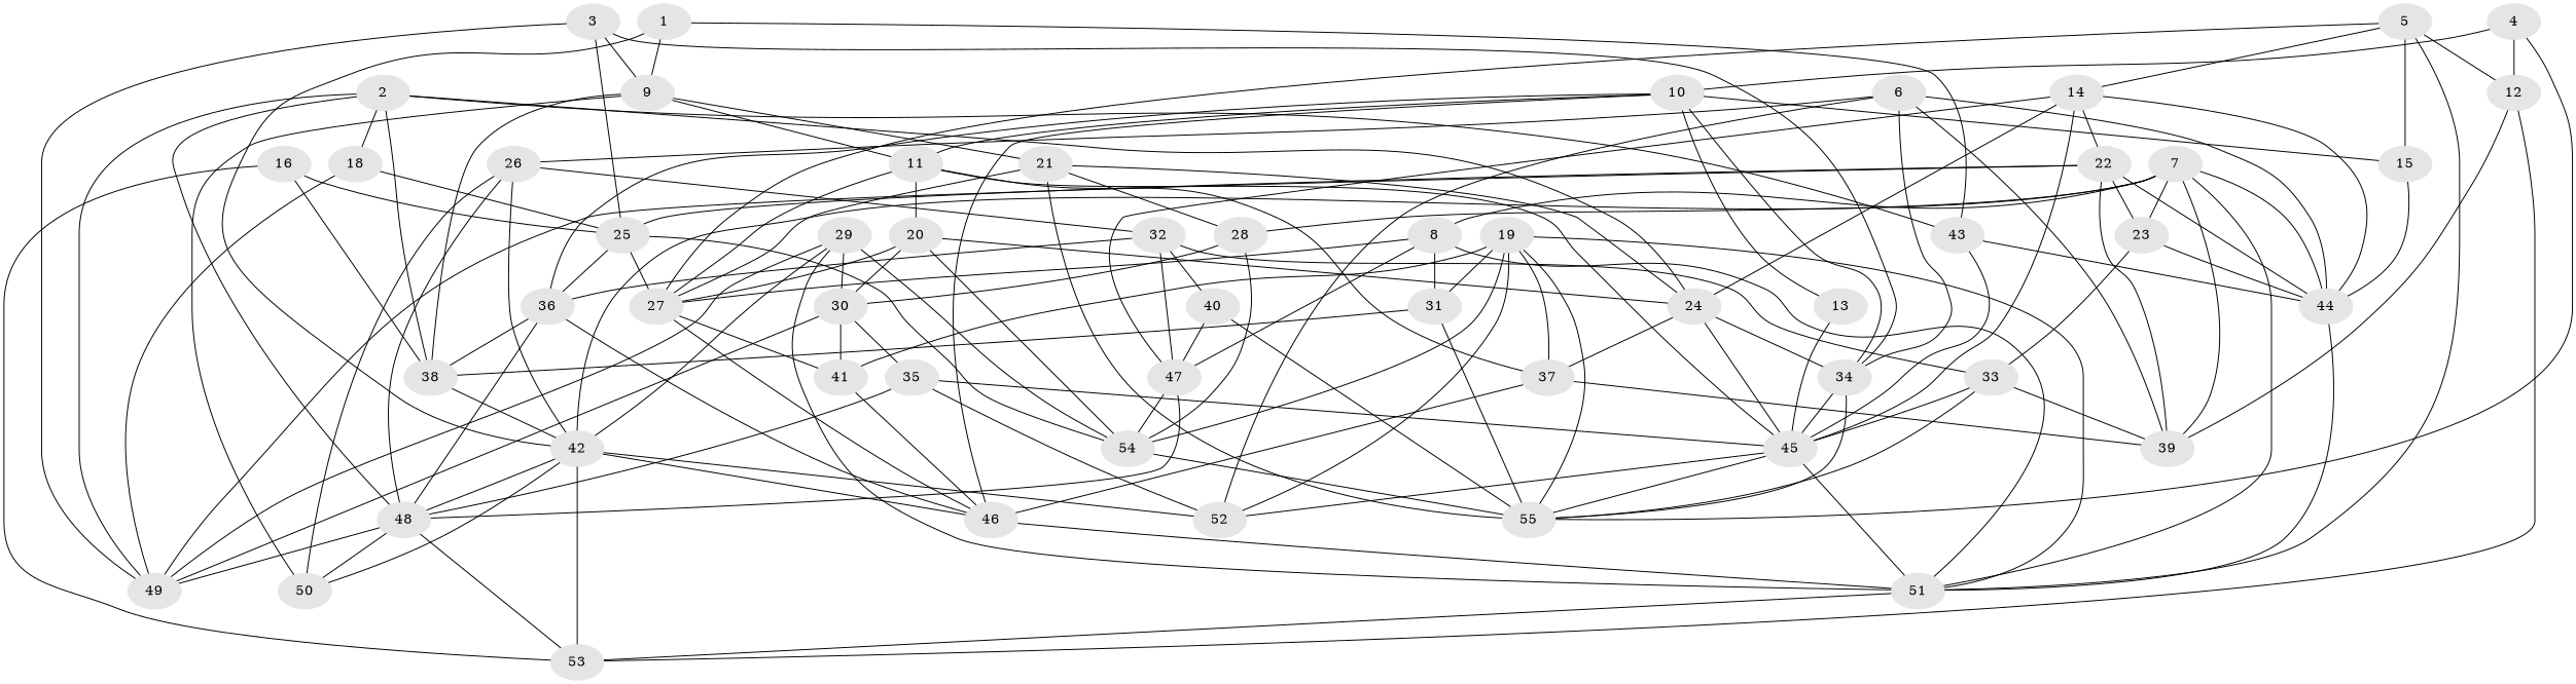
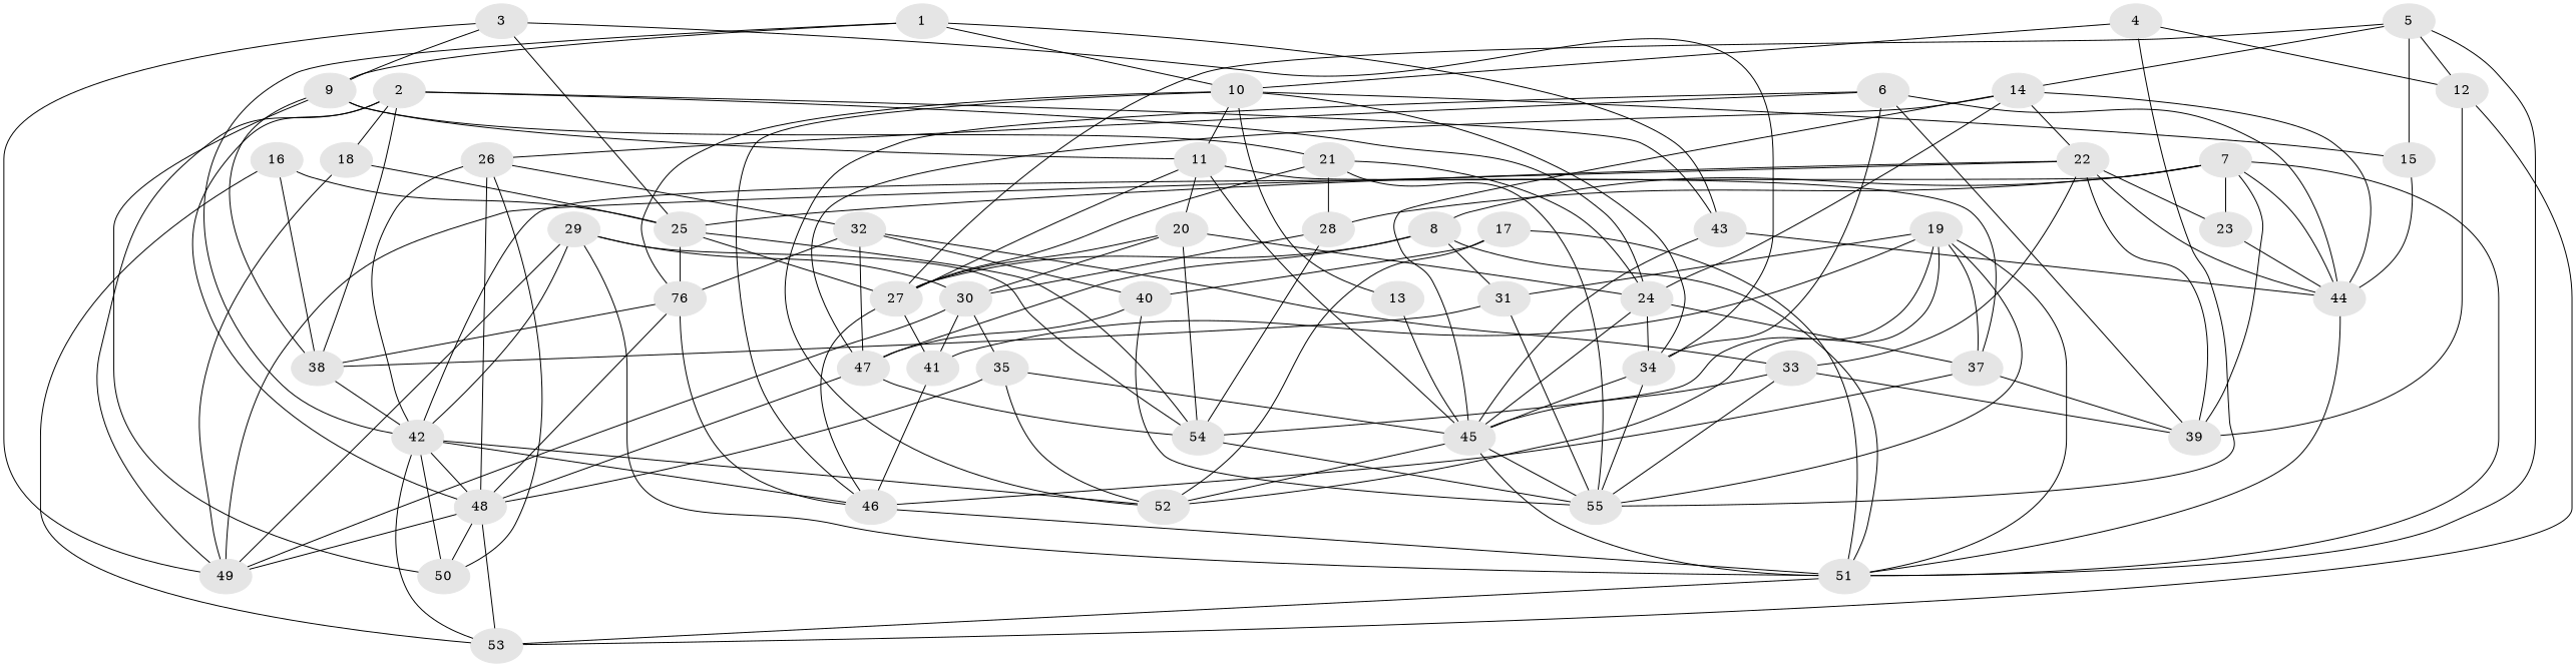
  graph {
    node [color=gray90 style=filled]
    edge [weight=1.0]
    1
    9
    10
    42
    43
    38
    11
    21
    50
    34
    15
    13
-   36
+   36 [label=76]
    46
    48
    52
    53
    44
    45
    2
    18
    24
    49
    25
    37
    3
    27
    54
    55
    4
    12
    39
    5
    14
    51
    47
    22
    41
    6
    26
    32
    7
    8
    23
    28
    31
    33
    30
    20
    16
+   17
    40
    19
    35
    29
    1 -- 9
+   1 -- 10
    1 -- 42
    1 -- 43
    9 -- 38
    9 -- 11
    9 -- 21
    9 -- 50 [weight=2.0]
    10 -- 11
    10 -- 34
    10 -- 15
    10 -- 13
    10 -- 36
    10 -- 46
    42 -- 50
    42 -- 46
    42 -- 48
    42 -- 52
    42 -- 53
    43 -- 44
    43 -- 45
    38 -- 42
    11 -- 45
    11 -- 37
    11 -- 27
    11 -- 20
    21 -- 24
    21 -- 27
    21 -- 55 [weight=2.0]
    21 -- 28
    34 -- 45
    34 -- 55
    15 -- 44
    13 -- 45
    36 -- 38
    36 -- 46
    36 -- 48
    46 -- 51 [weight=2.0]
    48 -- 50
    48 -- 53
    48 -- 49
    44 -- 51
    45 -- 52
    45 -- 55
    45 -- 51
    2 -- 43
    2 -- 38
    2 -- 48
    2 -- 18
    2 -- 24
    2 -- 49
    18 -- 49
    18 -- 25
    24 -- 34
    24 -- 45
    24 -- 37
    25 -- 36
    25 -- 27
    25 -- 54
    37 -- 46
    37 -- 39
    3 -- 9
    3 -- 34
    3 -- 49
    3 -- 25
    27 -- 46
    27 -- 41
    54 -- 55
    4 -- 10
    4 -- 55
    4 -- 12
    12 -- 53
    12 -- 39
    5 -- 15
    5 -- 27
    5 -- 12
    5 -- 14
    5 -- 51
    14 -- 44
    14 -- 45
    14 -- 24
    14 -- 47
    14 -- 22
    51 -- 53
    47 -- 48
    47 -- 54
    22 -- 44
    22 -- 49
    22 -- 25
    22 -- 39
    22 -- 23
    41 -- 46
    6 -- 34
    6 -- 52
    6 -- 44
    6 -- 39
    6 -- 26
    26 -- 42
    26 -- 50
    26 -- 48 [weight=2.0]
    26 -- 32
    32 -- 36
    32 -- 47
    32 -- 33
    32 -- 40
    7 -- 42
    7 -- 44
    7 -- 39
    7 -- 51
    7 -- 8
    7 -- 23
    7 -- 28
    8 -- 27
    8 -- 51
    8 -- 47
    8 -- 31
    23 -- 44
-   23 -- 33
+   22 -- 33
    28 -- 54
    28 -- 30
    31 -- 38
    31 -- 55
    33 -- 45
    33 -- 55
    33 -- 39
    30 -- 49
    30 -- 41
    30 -- 35
    20 -- 24
    20 -- 27
    20 -- 54
    20 -- 30
    16 -- 38
    16 -- 53
    16 -- 25
+   17 -- 52
+   17 -- 51
+   17 -- 40
    40 -- 55
    40 -- 47
    19 -- 52
    19 -- 37
    19 -- 54
    19 -- 55
    19 -- 51
    19 -- 41 [weight=2.0]
    19 -- 31
    35 -- 48
    35 -- 52
    35 -- 45
    29 -- 42
    29 -- 49
    29 -- 54
    29 -- 51
    29 -- 30
  }
